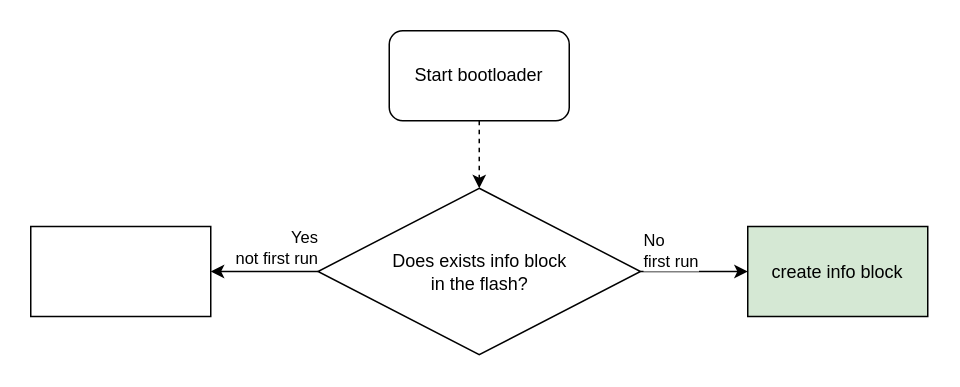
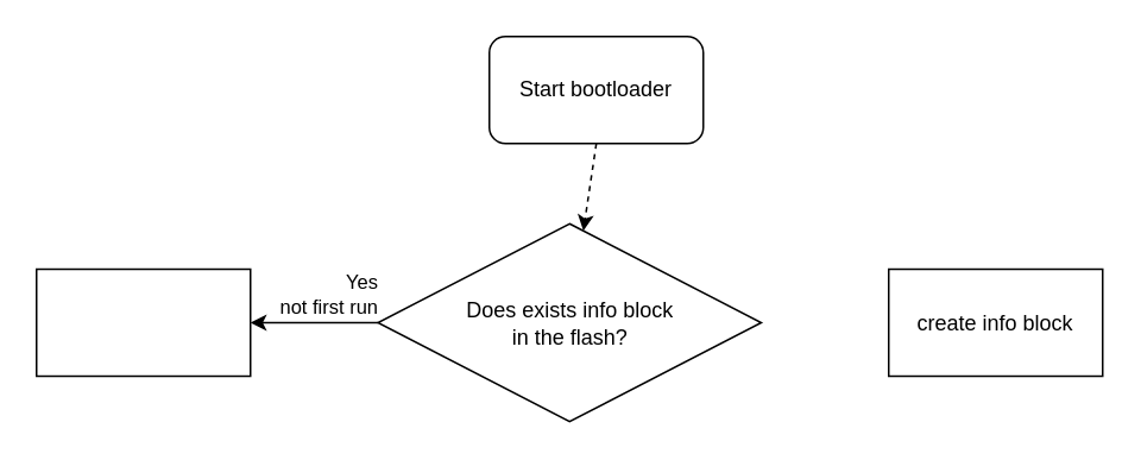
  <mxCell id="0" />
  <mxCell id="1" parent="0" />
  <mxCell id="2" style="edgeStyle=none;html=1;exitX=0.5;exitY=1;exitDx=0;exitDy=0;dashed=1;" edge="1" parent="1" source="3" target="8"><mxGeometry relative="1" as="geometry" /></mxCell>
- <mxCell id="3" value="Start bootloader" style="rounded=1;whiteSpace=wrap;html=1;" vertex="1" parent="1"><mxGeometry x="259" y="20" width="120" height="60" as="geometry" /></mxCell>
+ <mxCell id="3" value="Start bootloader" style="rounded=1;whiteSpace=wrap;html=1;" vertex="1" parent="1"><mxGeometry x="274" y="20" width="120" height="60" as="geometry" /></mxCell>
  <mxCell id="4" style="edgeStyle=none;html=1;exitX=0;exitY=0.5;exitDx=0;exitDy=0;" edge="1" parent="1" source="8" target="9"><mxGeometry relative="1" as="geometry" /></mxCell>
  <mxCell id="5" value="Yes&lt;br&gt;&lt;div&gt;not first run&lt;/div&gt;" style="edgeLabel;html=1;align=right;verticalAlign=middle;resizable=0;points=[];" vertex="1" connectable="0" parent="4"><mxGeometry x="-0.305" y="1" relative="1" as="geometry"><mxPoint x="25" y="-17" as="offset" /></mxGeometry></mxCell>
- <mxCell id="6" style="edgeStyle=none;html=1;" edge="1" parent="1" source="8" target="10"><mxGeometry relative="1" as="geometry" /></mxCell>
- <mxCell id="7" value="No&lt;div&gt;first run&lt;/div&gt;" style="edgeLabel;html=1;align=left;verticalAlign=middle;resizable=0;points=[];" vertex="1" connectable="0" parent="6"><mxGeometry x="-0.566" y="-1" relative="1" as="geometry"><mxPoint x="-16" y="-15" as="offset" /></mxGeometry></mxCell>
  <mxCell id="8" value="Does exists info block&lt;br&gt;in the flash?" style="rhombus;whiteSpace=wrap;html=1;" vertex="1" parent="1"><mxGeometry x="211.5" y="125" width="215" height="111" as="geometry" /></mxCell>
  <mxCell id="9" value="" style="rounded=0;whiteSpace=wrap;html=1;" vertex="1" parent="1"><mxGeometry x="20" y="150.5" width="120" height="60" as="geometry" /></mxCell>
- <mxCell id="10" value="create info block" style="rounded=0;whiteSpace=wrap;html=1;fillColor=#d5e8d4;" vertex="1" parent="1"><mxGeometry x="498" y="150.5" width="120" height="60" as="geometry" /></mxCell>
+ <mxCell id="10" value="create info block" style="rounded=0;whiteSpace=wrap;html=1;" vertex="1" parent="1"><mxGeometry x="498" y="150.5" width="120" height="60" as="geometry" /></mxCell>
